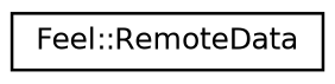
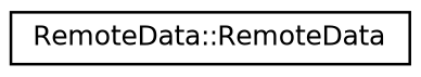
  digraph {
    rankdir=LR
-   n1 [color=black fillcolor=white fontname=Helvetica fontsize=10 height=0.2 label="Feel::RemoteData" shape=record style=filled width=0.4]
+   n1 [color=black fillcolor=white fontname=Helvetica fontsize=10 height=0.2 label="RemoteData::RemoteData" shape=record style=filled width=0.4]
  }
